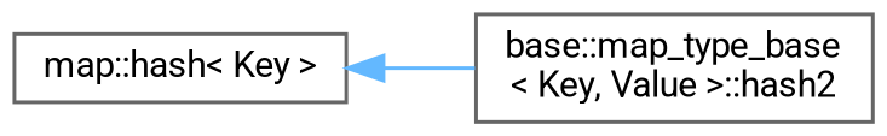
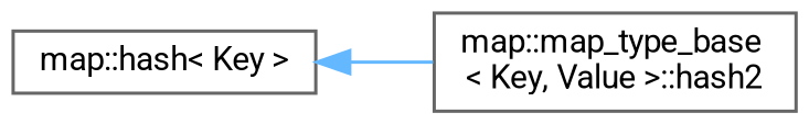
  digraph {
    rankdir=LR
    fontname=Roboto
    node [color=grey40 fillcolor=white fontname=Roboto fontsize=10 shape=box style=filled]
    n1 [height=0.2 label="map::hash\< Key \>" width=0.4]
-   n2 [height=0.2 label="base::map_type_base\l\< Key, Value \>::hash2" width=0.4]
+   n2 [height=0.2 label="map::map_type_base\l\< Key, Value \>::hash2" width=0.4]
    n1 -> n2 [color=steelblue1 dir=back fontname=Roboto fontsize=10 labelfontname=Helvetica labelfontsize=10 style=solid]
  }
